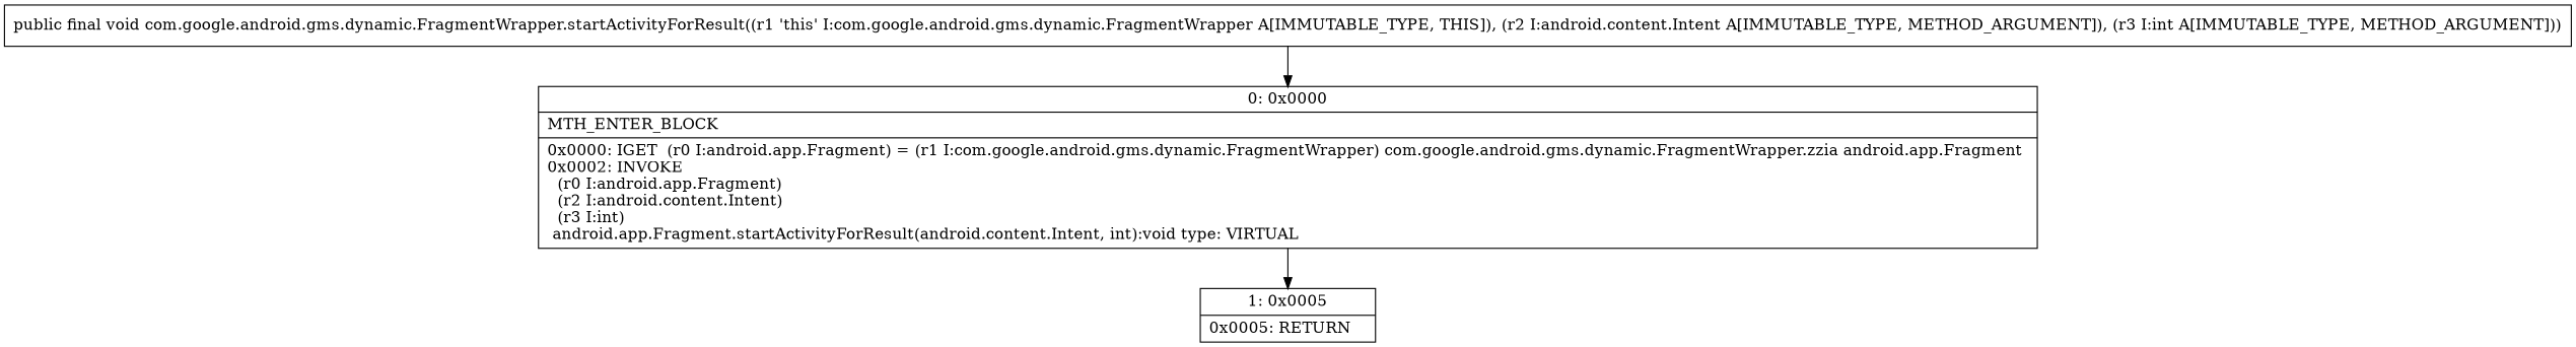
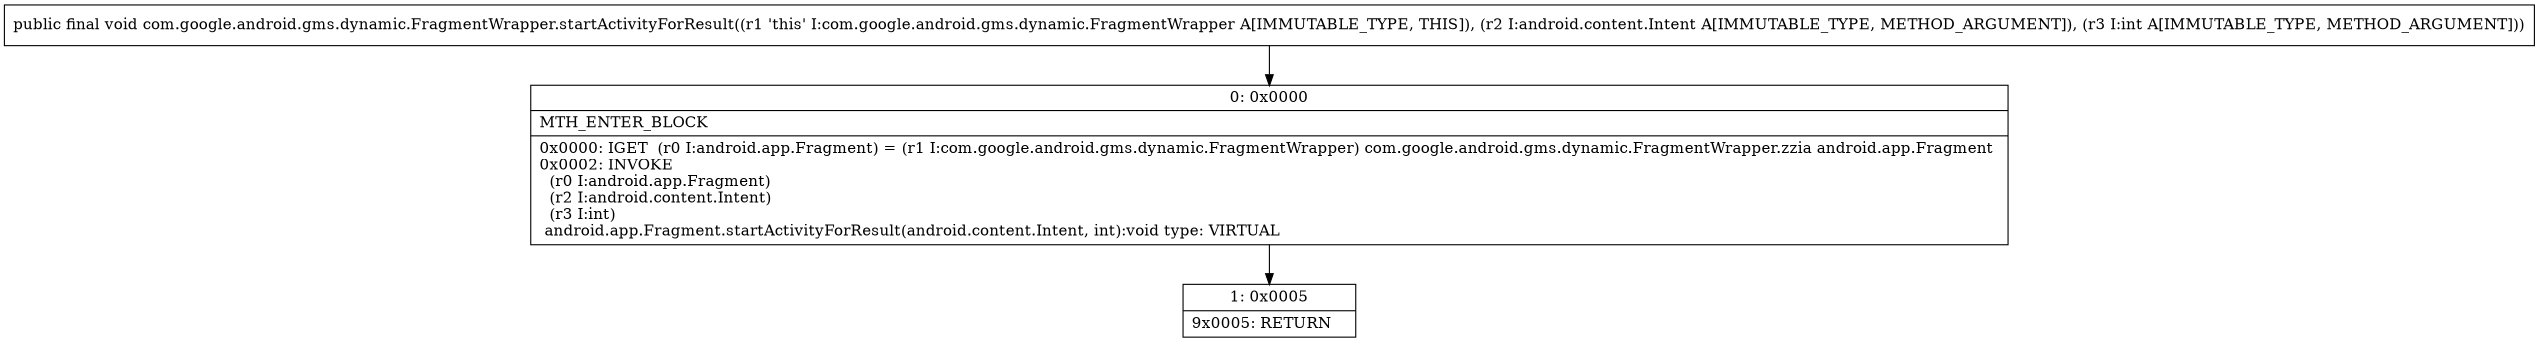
  digraph {
    node [shape=record]
    n1 [label="{0\:\ 0x0000|MTH_ENTER_BLOCK\l|0x0000: IGET  (r0 I:android.app.Fragment) = (r1 I:com.google.android.gms.dynamic.FragmentWrapper) com.google.android.gms.dynamic.FragmentWrapper.zzia android.app.Fragment \l0x0002: INVOKE  \l  (r0 I:android.app.Fragment)\l  (r2 I:android.content.Intent)\l  (r3 I:int)\l android.app.Fragment.startActivityForResult(android.content.Intent, int):void type: VIRTUAL \l}"]
-   n2 [label="{1\:\ 0x0005|0x0005: RETURN   \l}"]
+   n2 [label="{1\:\ 0x0005|9x0005: RETURN   \l}"]
    n3 [label="{public final void com.google.android.gms.dynamic.FragmentWrapper.startActivityForResult((r1 'this' I:com.google.android.gms.dynamic.FragmentWrapper A[IMMUTABLE_TYPE, THIS]), (r2 I:android.content.Intent A[IMMUTABLE_TYPE, METHOD_ARGUMENT]), (r3 I:int A[IMMUTABLE_TYPE, METHOD_ARGUMENT])) }"]
    n1 -> n2
    n3 -> n1
  }
